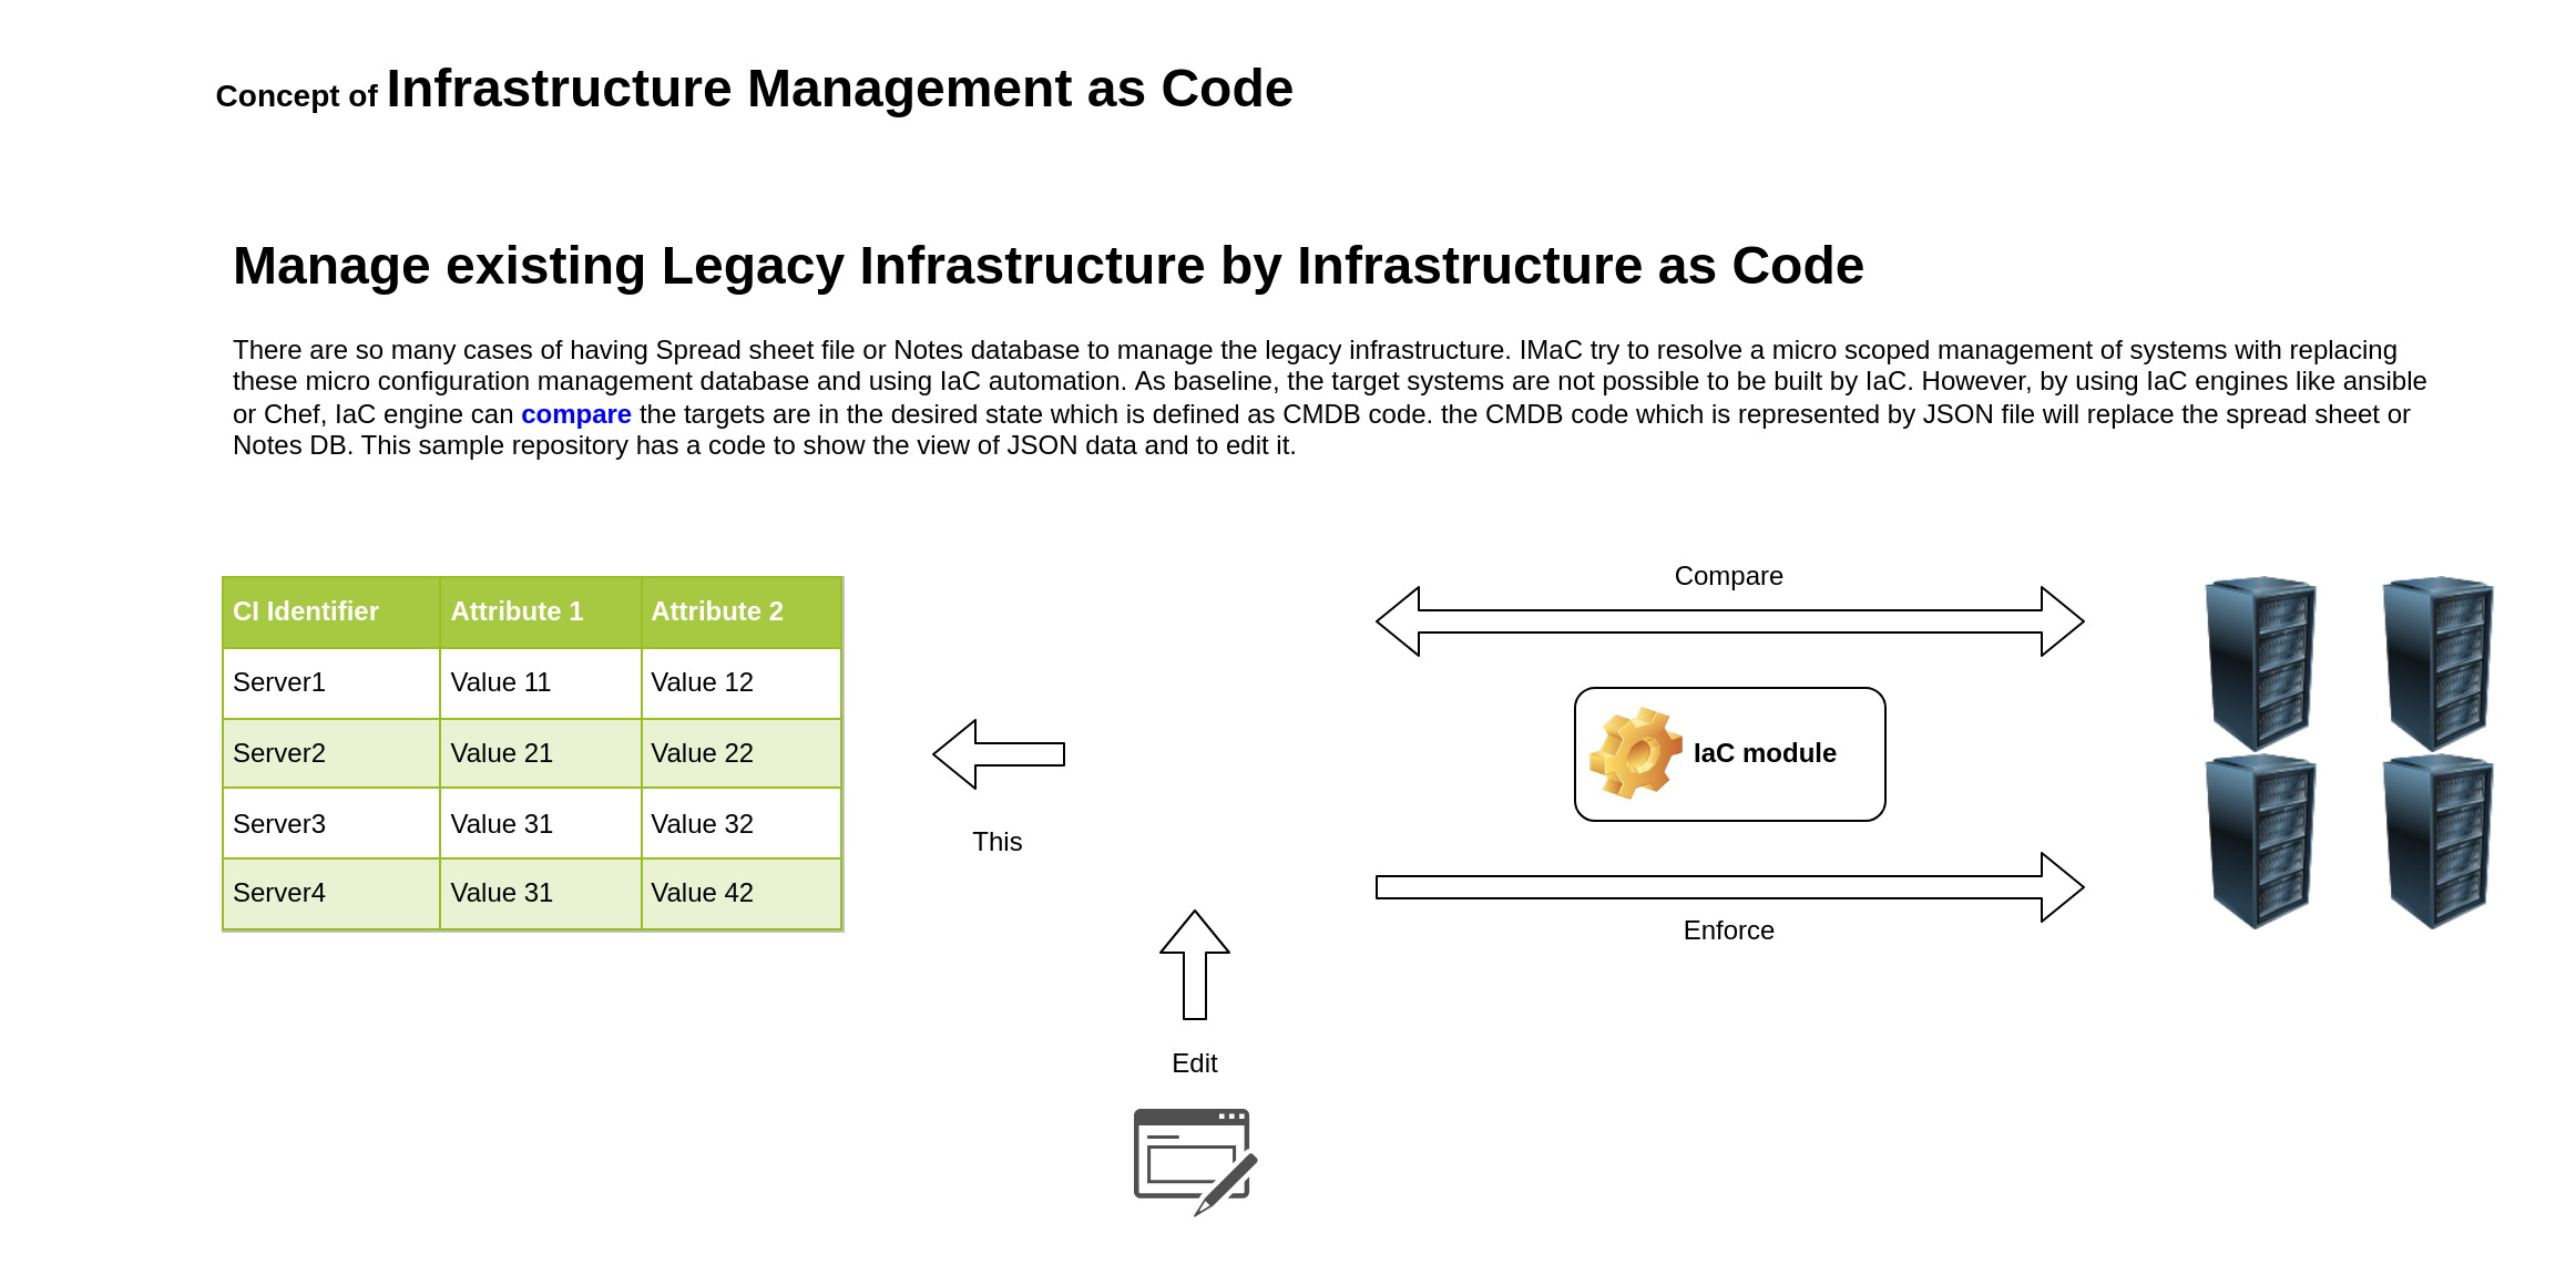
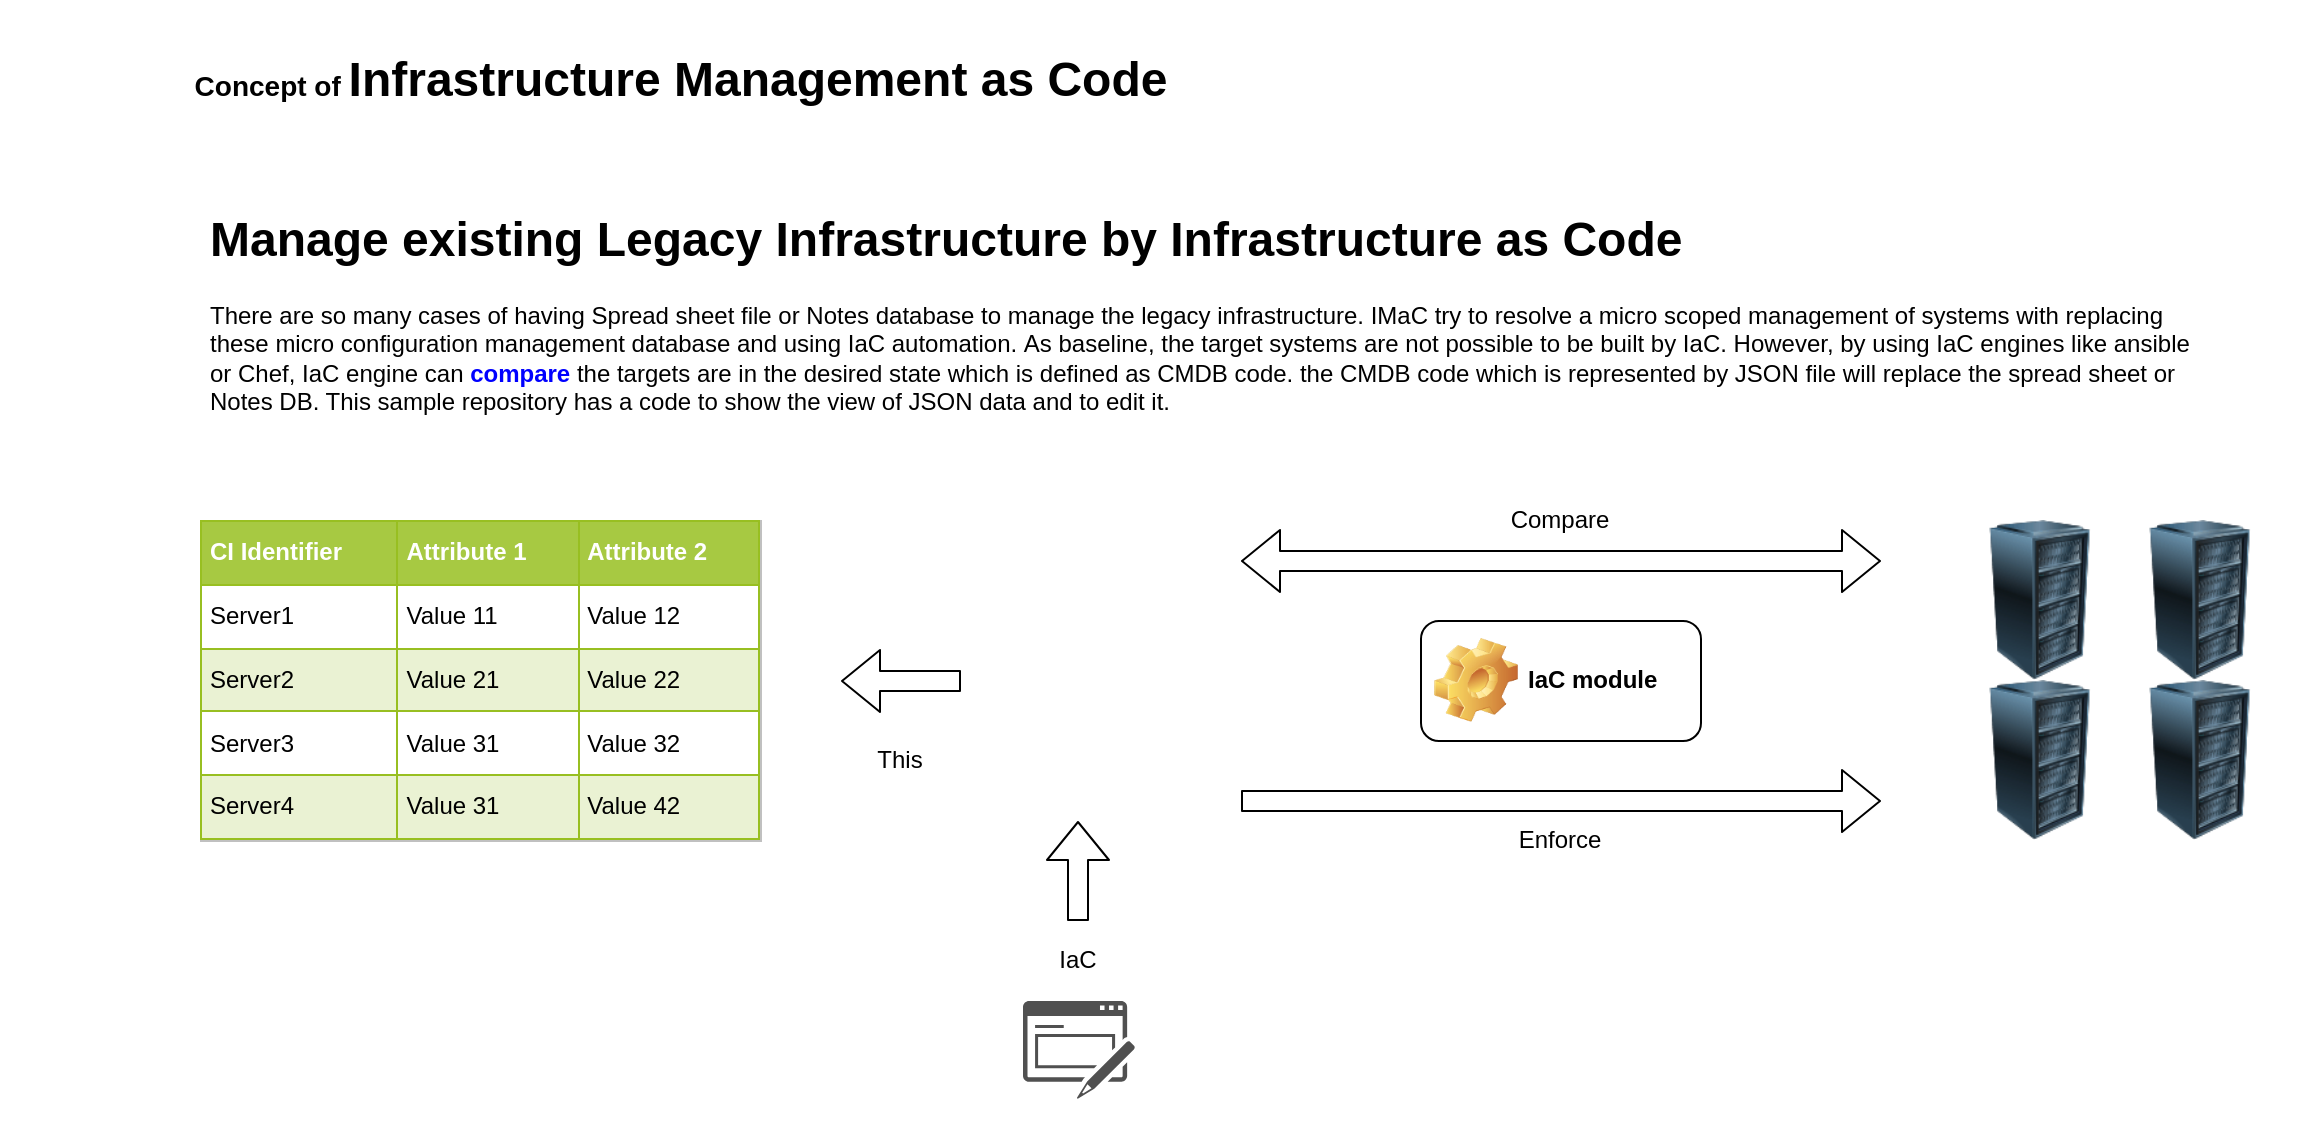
  <mxCell id="0" />
  <mxCell id="1" parent="0" />
  <mxCell id="2" value="&lt;font style=&quot;font-size: 14px&quot;&gt;Concept of &lt;/font&gt;Infrastructure Management as Code" style="text;strokeColor=none;fillColor=none;html=1;fontSize=24;fontStyle=1;verticalAlign=middle;align=center;" vertex="1" parent="1"><mxGeometry y="20" width="640" height="40" as="geometry" x="20" /></mxCell>
  <mxCell id="3" value="" style="image;html=1;labelBackgroundColor=#ffffff;image=img/lib/clip_art/computers/Server_Rack_128x128.png" vertex="1" parent="1"><mxGeometry x="980" y="260" width="80" height="80" as="geometry" /></mxCell>
  <mxCell id="4" value="" style="image;html=1;labelBackgroundColor=#ffffff;image=img/lib/clip_art/computers/Server_Rack_128x128.png" vertex="1" parent="1"><mxGeometry x="980" y="340" width="80" height="80" as="geometry" /></mxCell>
  <mxCell id="5" value="" style="image;html=1;labelBackgroundColor=#ffffff;image=img/lib/clip_art/computers/Server_Rack_128x128.png" vertex="1" parent="1"><mxGeometry x="1060" y="260" width="80" height="80" as="geometry" /></mxCell>
  <mxCell id="6" value="" style="image;html=1;labelBackgroundColor=#ffffff;image=img/lib/clip_art/computers/Server_Rack_128x128.png" vertex="1" parent="1"><mxGeometry x="1060" y="340" width="80" height="80" as="geometry" /></mxCell>
  <mxCell id="7" value="IaC module" style="label;whiteSpace=wrap;html=1;image=img/clipart/Gear_128x128.png" vertex="1" parent="1"><mxGeometry x="710" y="310" width="140" height="60" as="geometry" /></mxCell>
  <mxCell id="8" value="&lt;table border=&quot;1&quot; width=&quot;100%&quot; cellpadding=&quot;4&quot; style=&quot;width: 100% ; height: 100% ; border-collapse: collapse&quot;&gt;&lt;tbody&gt;&lt;tr style=&quot;background-color: #a7c942 ; color: #ffffff ; border: 1px solid #98bf21&quot;&gt;&lt;th align=&quot;left&quot;&gt;CI Identifier&lt;/th&gt;&lt;th align=&quot;left&quot;&gt;Attribute 1&lt;/th&gt;&lt;th align=&quot;left&quot;&gt;Attribute 2&lt;/th&gt;&lt;/tr&gt;&lt;tr style=&quot;border: 1px solid #98bf21&quot;&gt;&lt;td&gt;Server1&lt;/td&gt;&lt;td&gt;Value 11&lt;/td&gt;&lt;td&gt;Value 12&lt;/td&gt;&lt;/tr&gt;&lt;tr style=&quot;background-color: #eaf2d3 ; border: 1px solid #98bf21&quot;&gt;&lt;td&gt;Server2&lt;/td&gt;&lt;td&gt;Value 21&lt;/td&gt;&lt;td&gt;Value 22&lt;/td&gt;&lt;/tr&gt;&lt;tr style=&quot;border: 1px solid #98bf21&quot;&gt;&lt;td&gt;Server3&lt;/td&gt;&lt;td&gt;Value 31&lt;/td&gt;&lt;td&gt;Value 32&lt;/td&gt;&lt;/tr&gt;&lt;tr style=&quot;background-color: #eaf2d3 ; border: 1px solid #98bf21&quot;&gt;&lt;td&gt;Server4&lt;/td&gt;&lt;td&gt;Value 31&lt;/td&gt;&lt;td&gt;Value 42&lt;/td&gt;&lt;/tr&gt;&lt;/tbody&gt;&lt;/table&gt;" style="text;html=1;strokeColor=#c0c0c0;fillColor=#ffffff;overflow=fill;rounded=0;" vertex="1" parent="1"><mxGeometry x="100" y="260" width="280" height="160" as="geometry" /></mxCell>
  <mxCell id="9" value="" style="shape=flexArrow;endArrow=classic;html=1;" edge="1" parent="1"><mxGeometry width="50" height="50" relative="1" as="geometry"><mxPoint x="620" y="400" as="sourcePoint" /><mxPoint x="940" y="400" as="targetPoint" /></mxGeometry></mxCell>
  <mxCell id="10" value="" style="shape=flexArrow;endArrow=classic;startArrow=classic;html=1;" edge="1" parent="1"><mxGeometry width="50" height="50" relative="1" as="geometry"><mxPoint x="620" y="280" as="sourcePoint" /><mxPoint x="940" y="280" as="targetPoint" /></mxGeometry></mxCell>
  <mxCell id="11" value="Compare" style="text;html=1;strokeColor=none;fillColor=none;align=center;verticalAlign=middle;whiteSpace=wrap;rounded=0;" vertex="1" parent="1"><mxGeometry x="660" y="250" width="240" height="20" as="geometry" /></mxCell>
  <mxCell id="12" value="Enforce" style="text;html=1;strokeColor=none;fillColor=none;align=center;verticalAlign=middle;whiteSpace=wrap;rounded=0;" vertex="1" parent="1"><mxGeometry x="660" y="410" width="240" height="20" as="geometry" /></mxCell>
  <mxCell id="13" value="&lt;h1&gt;Manage existing Legacy Infrastructure by Infrastructure as Code&lt;/h1&gt;There are so many cases of having Spread sheet file or Notes database to manage the legacy infrastructure.&amp;nbsp;&lt;span&gt;IMaC try to resolve a micro scoped management of systems with replacing these micro configuration management database and using IaC automation.&amp;nbsp;&lt;/span&gt;&lt;span&gt;As baseline, the target systems are not possible to be built by IaC. However, by using IaC engines like ansible or Chef, IaC engine can &lt;/span&gt;&lt;b&gt;&lt;font color=&quot;#0000ff&quot;&gt;compare &lt;/font&gt;&lt;/b&gt;&lt;span&gt;the targets are in the desired state which is defined as CMDB code. the CMDB code which is represented by JSON file will replace the spread sheet or Notes DB. This sample repository has a code to show the view of JSON data and to edit it.&lt;br&gt;&lt;/span&gt;" style="text;html=1;strokeColor=none;fillColor=none;spacing=5;spacingTop=-20;whiteSpace=wrap;overflow=hidden;rounded=0;align=left;" vertex="1" parent="1"><mxGeometry x="100" y="100" width="1000" height="120" as="geometry" /></mxCell>
  <mxCell id="14" value="" style="shape=image;html=1;verticalAlign=top;verticalLabelPosition=bottom;labelBackgroundColor=#ffffff;imageAspect=0;aspect=fixed;image=https://cdn3.iconfinder.com/data/icons/file-set-volume-1/512/Artboard_9-128.png;align=left;" vertex="1" parent="1"><mxGeometry x="500" y="300" width="78" height="78" as="geometry" /></mxCell>
  <mxCell id="15" value="" style="shape=flexArrow;endArrow=classic;html=1;" edge="1" parent="1"><mxGeometry width="50" height="50" relative="1" as="geometry"><mxPoint x="480" y="340" as="sourcePoint" /><mxPoint x="420" y="340" as="targetPoint" /></mxGeometry></mxCell>
  <mxCell id="16" value="This" style="text;html=1;strokeColor=none;fillColor=none;align=center;verticalAlign=middle;whiteSpace=wrap;rounded=0;" vertex="1" parent="1"><mxGeometry x="390" y="370" width="120" height="20" as="geometry" /></mxCell>
  <mxCell id="17" value="" style="shape=flexArrow;endArrow=classic;html=1;" edge="1" parent="1"><mxGeometry width="50" height="50" relative="1" as="geometry"><mxPoint x="538.5" y="460" as="sourcePoint" /><mxPoint x="538.5" y="410" as="targetPoint" /></mxGeometry></mxCell>
- <mxCell id="18" value="Edit" style="text;html=1;strokeColor=none;fillColor=none;align=center;verticalAlign=middle;whiteSpace=wrap;rounded=0;" vertex="1" parent="1"><mxGeometry x="479" y="470" width="120" height="20" as="geometry" /></mxCell>
+ <mxCell id="18" value="IaC" style="text;html=1;strokeColor=none;fillColor=none;align=center;verticalAlign=middle;whiteSpace=wrap;rounded=0;" vertex="1" parent="1"><mxGeometry x="479" y="470" width="120" height="20" as="geometry" /></mxCell>
  <mxCell id="19" value="" style="pointerEvents=1;shadow=0;dashed=0;html=1;strokeColor=none;fillColor=#505050;labelPosition=center;verticalLabelPosition=bottom;verticalAlign=top;outlineConnect=0;align=center;shape=mxgraph.office.concepts.form;" vertex="1" parent="1"><mxGeometry x="511" y="500" width="56" height="49" as="geometry" /></mxCell>
